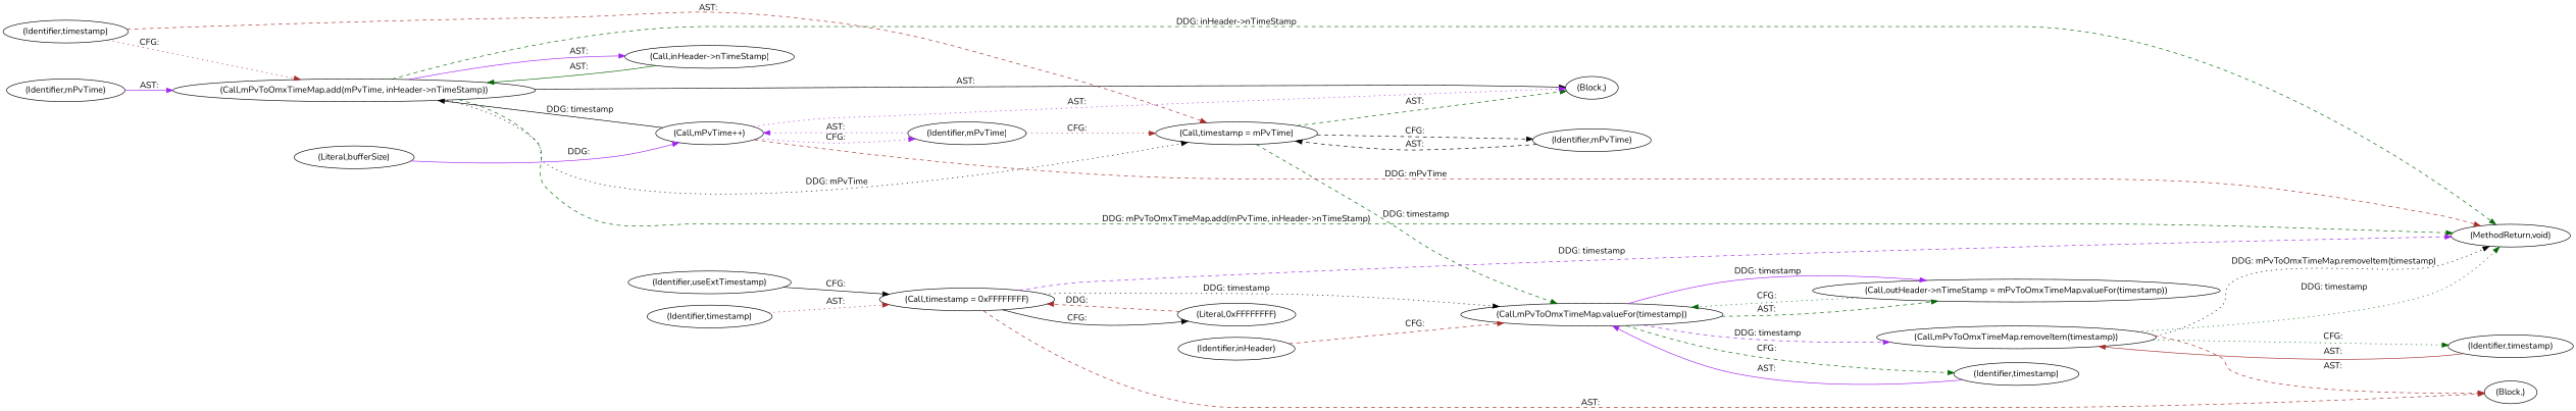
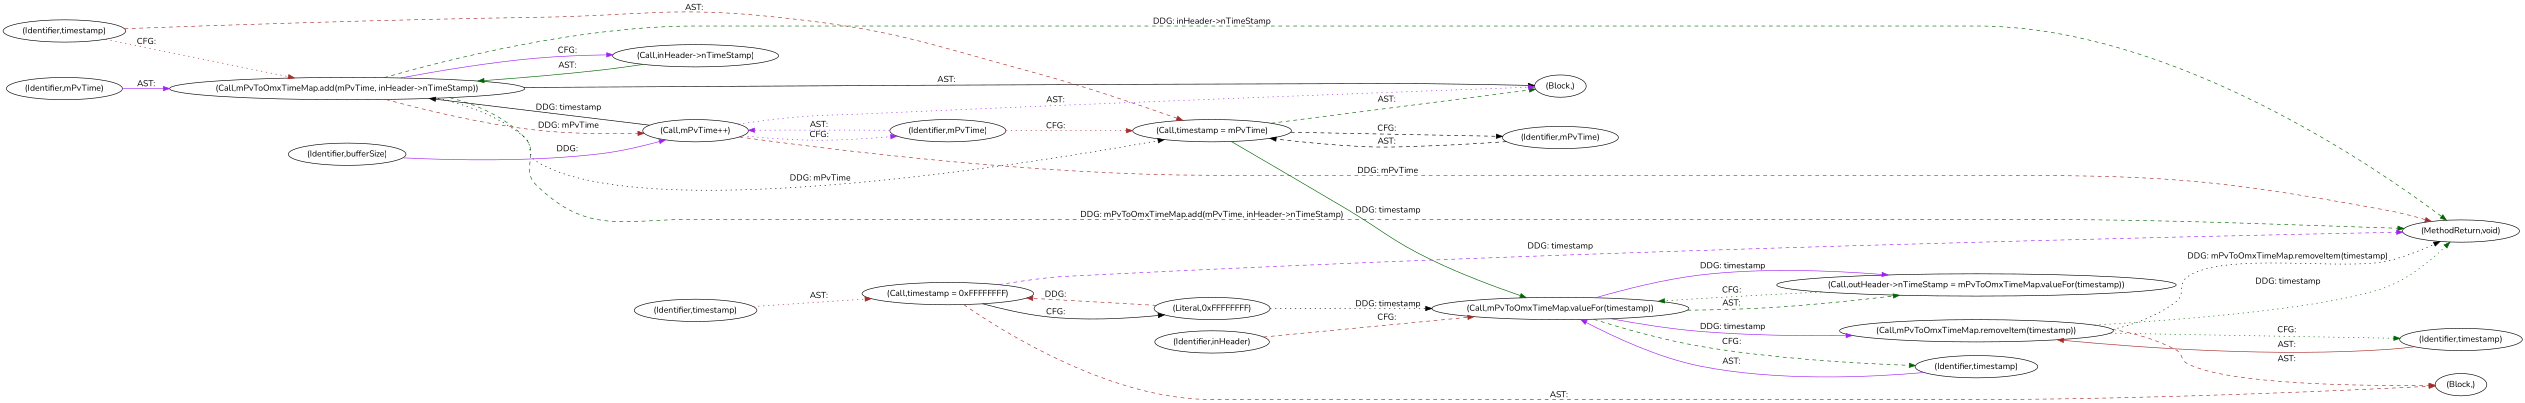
  digraph {
    fontname=Nunito
    rankdir=LR
    node [fontname=Nunito]
    edge [color=brown fontname=Nunito style=dashed]
    n1 [label="(Call,mPvToOmxTimeMap.removeItem(timestamp))"]
    n2 [label="(Identifier,timestamp)"]
    n3 [label="(MethodReturn,void)"]
    n4 [label="(Block,)"]
    n5 [label="(Call,mPvToOmxTimeMap.valueFor(timestamp))"]
    n6 [label="(Identifier,timestamp)"]
    n7 [label="(Call,outHeader->nTimeStamp = mPvToOmxTimeMap.valueFor(timestamp))"]
    n8 [label="(Call,timestamp = mPvTime)"]
    n9 [label="(Block,)"]
    n10 [label="(Identifier,mPvTime)"]
    n11 [label="(Call,mPvToOmxTimeMap.add(mPvTime, inHeader->nTimeStamp))"]
    n12 [label="(Call,mPvTime++)"]
    n13 [label="(Call,inHeader->nTimeStamp)"]
    n14 [label="(Identifier,mPvTime)"]
    n15 [label="(Call,timestamp = 0xFFFFFFFF)"]
    n16 [label="(Literal,0xFFFFFFFF)"]
    n17 [label="(Identifier,timestamp)"]
-   n18 [label="(Literal,bufferSize)"]
+   n18 [label="(Identifier,bufferSize)"]
    n19 [label="(Identifier,timestamp)"]
    n20 [label="(Identifier,mPvTime)"]
    n21 [label="(Identifier,inHeader)"]
-   n22 [label="(Identifier,useExtTimestamp)"]
    n1 -> n2 [color=darkgreen label="CFG: " style=dotted]
    n1 -> n3 [color=darkgreen label="DDG: timestamp" style=dotted]
    n1 -> n3 [color=black label="DDG: mPvToOmxTimeMap.removeItem(timestamp)" style=dotted]
    n1 -> n4 [label="AST: "]
    n2 -> n1 [label="AST: " style=solid]
-   n5 -> n1 [color=purple label="DDG: timestamp"]
+   n5 -> n1 [color=purple label="DDG: timestamp" style=solid]
    n5 -> n6 [color=darkgreen label="CFG: "]
    n5 -> n7 [color=darkgreen label="AST: "]
    n5 -> n7 [color=purple label="DDG: timestamp" style=solid]
    n6 -> n5 [color=purple label="AST: " style=solid]
    n7 -> n5 [color=darkgreen label="CFG: " style=dotted]
-   n8 -> n5 [color=darkgreen label="DDG: timestamp"]
+   n8 -> n5 [color=darkgreen label="DDG: timestamp" style=solid]
    n8 -> n9 [color=darkgreen label="AST: "]
    n8 -> n10 [color=black label="CFG: "]
    n10 -> n8 [color=black label="AST: "]
    n11 -> n3 [color=darkgreen label="DDG: inHeader->nTimeStamp"]
    n11 -> n3 [color=darkgreen label="DDG: mPvToOmxTimeMap.add(mPvTime, inHeader->nTimeStamp)"]
    n11 -> n8 [color=black label="DDG: mPvTime" style=dotted]
    n11 -> n9 [color=black label="AST: " style=solid]
-   n11 -> n13 [color=purple label="AST: " style=solid]
+   n11 -> n12 [label="DDG: mPvTime"]
+   n11 -> n13 [color=purple label="CFG: " style=solid]
    n12 -> n3 [label="DDG: mPvTime"]
    n12 -> n9 [color=purple label="AST: " style=dotted]
    n12 -> n11 [color=black label="DDG: timestamp" style=solid]
    n12 -> n14 [color=purple label="CFG: " style=dotted]
    n13 -> n11 [color=darkgreen label="AST: " style=solid]
    n14 -> n8 [label="CFG: " style=dotted]
    n14 -> n12 [color=purple label="AST: " style=dotted]
    n15 -> n3 [color=purple label="DDG: timestamp"]
    n15 -> n4 [label="AST: "]
-   n15 -> n5 [color=black label="DDG: timestamp" style=dotted]
+   n16 -> n5 [color=black label="DDG: timestamp" style=dotted]
    n15 -> n16 [color=black label="CFG: " style=solid]
    n16 -> n15 [label="DDG: "]
    n17 -> n15 [label="AST: " style=dotted]
    n18 -> n12 [color=purple label="DDG: " style=solid]
    n19 -> n8 [label="AST: "]
    n19 -> n11 [label="CFG: " style=dotted]
    n20 -> n11 [color=purple label="AST: " style=solid]
    n21 -> n5 [label="CFG: "]
-   n22 -> n15 [color=black label="CFG: " style=solid]
  }
